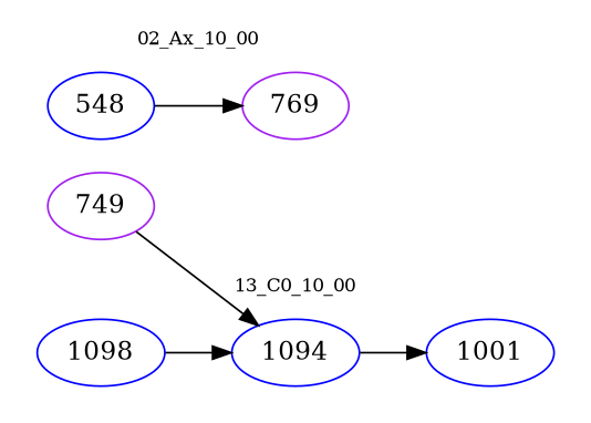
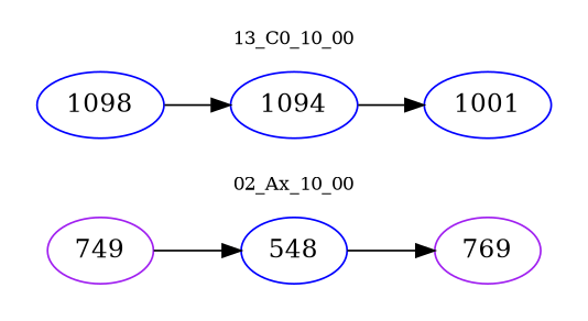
  digraph {
    rankdir=LR
    node [color=blue]
    edge [color=black]
    n1 [color=purple label=749]
    n2 [label=548]
    n3 [color=purple label=769]
    n4 [label=1098]
    n5 [label=1094]
    n6 [label=1001]
    subgraph cluster_1 {
      color=white
      fontsize=10
      label="02_Ax_10_00"
      n1
      n2
      n3
    }
    subgraph cluster_2 {
      color=white
      fontsize=10
      label="13_C0_10_00"
      n4
      n5
      n6
    }
-   n1 -> n5
+   n1 -> n2
    n2 -> n3
    n4 -> n5
    n5 -> n6
  }
